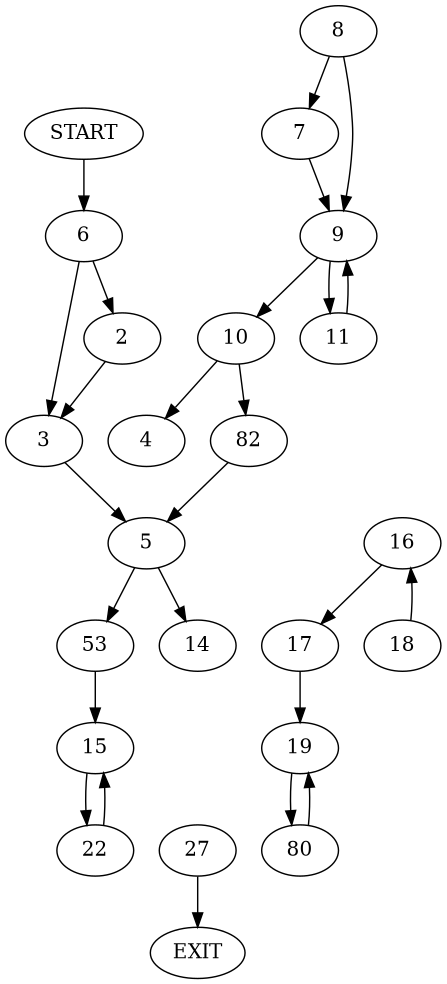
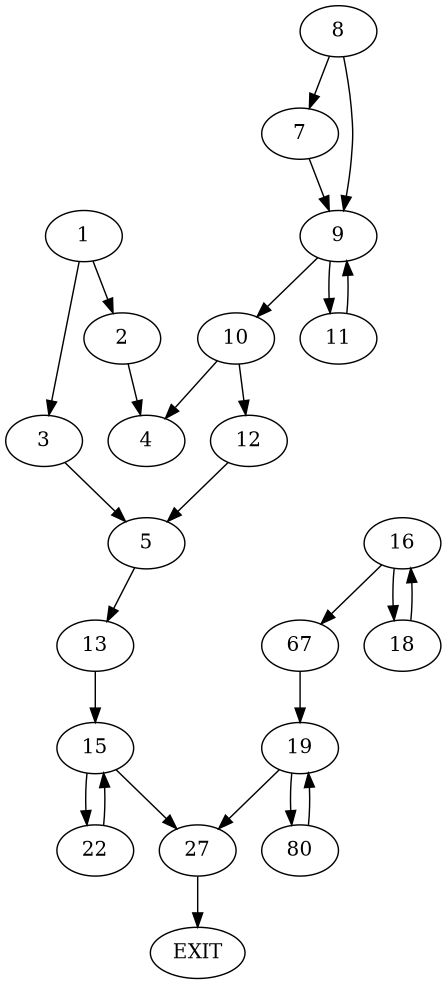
  digraph {
-   n1 [label=START]
-   1 [label=6]
+   1
    2
    3
    n5 [label=EXIT]
    4
    5
-   13 [label=53]
-   14
+   13
    7
    9
    15
    8
    10
    11
-   12 [label=82]
+   12
    n17 [label=27]
    22
    16
-   17
+   17 [label=67]
    18
    19
    n23 [label=80]
-   n1 -> 1
    1 -> 2
    1 -> 3
-   2 -> 3
+   2 -> 4
    3 -> 5
    5 -> 13
-   5 -> 14
    13 -> 15
    7 -> 9
    9 -> 10
    9 -> 11
+   15 -> n17
    15 -> 22
    8 -> 7
    8 -> 9
    10 -> 4
    10 -> 12
    11 -> 9
    12 -> 5
    n17 -> n5
    22 -> 15
    16 -> 17
+   16 -> 18
    17 -> 19
    18 -> 16
+   19 -> n17
    19 -> n23
    n23 -> 19
  }
